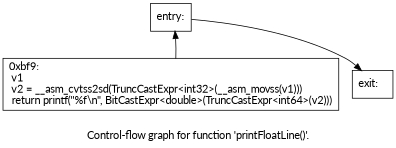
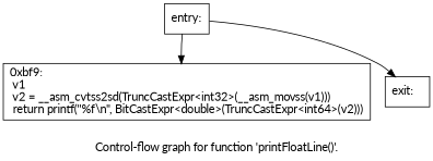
  digraph {
    fontname=Lato
    label="Control-flow graph for function 'printFloatLine()'."
    node [fontname=Lato shape=record]
    edge [fontname=Lato]
    n1 [label="{entry:\l}"]
    n2 [label="{0xbf9:\l  v1\l  v2 = __asm_cvtss2sd(TruncCastExpr\<int32\>(__asm_movss(v1)))\l  return printf(\"%f\\n\", BitCastExpr\<double\>(TruncCastExpr\<int64\>(v2)))\l}"]
    n3 [label="{exit:\l}"]
-   n2 -> n1
+   n1 -> n2
    n1 -> n3
  }
